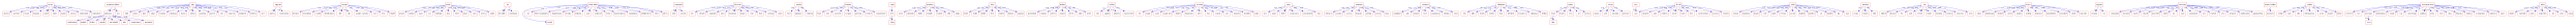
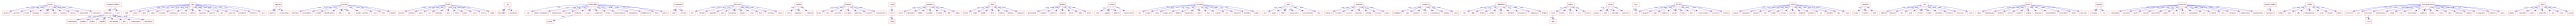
  strict digraph {
    fontname="Playfair Display"
    node [color=red fontname="Playfair Display" shape=box]
    edge [color=blue fontname="Playfair Display" xlabel=0.05]
    ravana
    advises
    speeches
    return
    boasting
    urged
    fight
    points
    omens
    unfavorable
    counselors
    "prominent fellow-"
    jambavan
    son
    combatants
    indrajit
    "fellow-"
    angada
    "son indrajit"
    side
    conspicuous
    prominent
    agni
    faith
    arises
    kept
    palace
    burning
    rakshasa
    always
    solemn
    assuring
    speech
    pure
    innocent
    uninjured
    delivers
    pyre
    suggests
    sugriva
    constructing
    ravanas
    declares
    description
    would
    fortification
    able
    take
    "monkey-warriors"
    exact
    best
    citadel
    battle
    armies
    combat
    many
    two
    fighting
    also
    chief
    place
    cases
    heroes
    single
    day
    dreadful
    continuing
    "whole affair"
    regard
    fate
    "bitter complaints"
    blasphemous
    breaks
    delusion
    soon
    produced
    virtue
    lamentations
    complaints
    enlightened
    bitter
    utters
    command
    sortie
    general
    "ill-treats"
    city
    beheads
    magically
    puts
    mountain
    image
    versed
    back
    carrying
    comes
    amidst
    enter
    populace
    rejoicing
    brahma
    heart
    last
    succeeds
    weapon
    piercing
    created
    "ravanas heart"
    rocks
    trees
    bring
    monkeys
    great
    solemnly
    flight
    installed
    buried
    wild
    lanka
    duel
    death
    finally
    killed
    field
    violent
    furious
    appears
    kailasa
    particularly
    monkey
    advice
    mount
    fetch
    night
    order
    welfare
    rules
    happily
    subjects
    consecrated
    occasion
    arts
    magic
    knows
    "magic arts"
    inflicts
    dangerous
    latter
    thus
    wounds
    one
    moment
    invisible
    make
    army
    town
    passes
    built
    "ravanas town"
    surrounded
    days
    hanuman
    embraces
    praises
    success
    despairs
    getting
    across
    rama
    remained
    complaint
    asks
    unjust
    erect
    suspicions
    nothing
    raises
    vibhishana
    flies
    allies
    deeply
    brother
    four
    offended
    renounces
    rakshasas
    feeling
    strikes
    head
    heads
    every
    new
    grows
    time
    victory
    joyous
    send
    proclaim
    presence
    "ill-will"
    enraged
    says
    king
    relatives
    much
    worst
    hero
    "worst enemies"
    accuses
    enemies
    envy
    suffer
    woman
    ignominy
    longer
    wife
    could
    revenge
    accept
    looked
    another
    sat
    lustful
    lap
    man
    horrified
    swoon
    reports
    falls
    sita
    lighted
    flames
    fire
    god
    erected
    rushes
    invoking
    witness
    innocence
    gives
    herbs
    takes
    lakshmana
    healed
    carries
    simply
    healing
    fragrance
    immediately
    wounded
    whole
    concealed
    appeals
    crossing
    sea
    "vast army"
    commands
    towards
    march
    council
    powerful
    shall
    had
    coast
    summoned
    sets
    reached
    news
    prepared
    southwards
    approaching
    "master builder"
    instructs
    builder
    bridge
    nala
    calls
    vishvakarman
    ocean
    master
    divine
    "thereupon rama"
    received
    eyes
    necessary
    shatrughna
    people
    was
    concerning
    ayodhya
    arms
    prove
    sitas
    bharata
    doubts
    accompanied
    mothers
    open
    never
    indra
    chariot
    especially
    gods
    projectiles
    aid
    come
    ramas
    ravana -> advises [xlabel=0.09]
    ravana -> speeches [xlabel=0.09]
    ravana -> return [xlabel=0.09]
    ravana -> boasting [xlabel=0.09]
    ravana -> urged [xlabel=0.09]
    ravana -> fight [xlabel=0.09]
    ravana -> points [xlabel=0.09]
    ravana -> omens [xlabel=0.59]
    ravana -> unfavorable [xlabel=0.09]
    ravana -> counselors [xlabel=0.09]
    "prominent fellow-" -> jambavan [xlabel=0.95]
    "prominent fellow-" -> son [xlabel=0.82]
    jambavan -> combatants [xlabel=0.68]
    jambavan -> indrajit [xlabel=0.77]
    jambavan -> "fellow-" [xlabel=0.77]
    jambavan -> angada [xlabel=0.73]
    jambavan -> "son indrajit" [xlabel=0.95]
    jambavan -> side [xlabel=0.68]
    jambavan -> conspicuous [xlabel=0.55]
    jambavan -> prominent [xlabel=0.68]
    agni -> faith
    agni -> arises [xlabel=0.14]
    agni -> kept [xlabel=0.14]
    agni -> palace [xlabel=0.09]
    agni -> burning [xlabel=0.14]
    agni -> rakshasa [xlabel=0.14]
    agni -> always [xlabel=0.77]
    agni -> solemn [xlabel=0.09]
    agni -> assuring [xlabel=0.09]
    agni -> speech [xlabel=0.09]
    agni -> pure [xlabel=0.14]
    agni -> innocent [xlabel=0.18]
    agni -> uninjured [xlabel=0.23]
    agni -> delivers [xlabel=0.14]
    agni -> pyre [xlabel=0.14]
    suggests -> sugriva [xlabel=0.55]
    suggests -> constructing [xlabel=0.45]
    ravanas -> declares [xlabel=0.59]
    ravanas -> description
    ravanas -> would
    ravanas -> fortification
    ravanas -> able
    ravanas -> take [xlabel=0.09]
    ravanas -> "monkey-warriors"
    ravanas -> exact [xlabel=0.55]
    ravanas -> best
    ravanas -> citadel
    battle -> armies [xlabel=0.68]
    battle -> combat [xlabel=0.55]
    battle -> many [xlabel=0.41]
    battle -> two [xlabel=0.36]
    battle -> fighting [xlabel=0.64]
    battle -> also [xlabel=0.55]
    battle -> chief [xlabel=0.64]
    battle -> place [xlabel=0.68]
    battle -> cases [xlabel=0.64]
    battle -> heroes [xlabel=0.68]
    battle -> single [xlabel=0.55]
    day -> dreadful [xlabel=0.41]
    day -> continuing [xlabel=0.41]
-   "whole affair" -> regard [xlabel=0.09]
+   delusion -> regard [xlabel=0.09]
    "whole affair" -> fate [xlabel=0.09]
    "whole affair" -> "bitter complaints"
    "whole affair" -> blasphemous [xlabel=0.09]
    "whole affair" -> breaks [xlabel=0.14]
    "whole affair" -> delusion [xlabel=0.09]
    "whole affair" -> soon [xlabel=0.73]
    "whole affair" -> produced [xlabel=0.27]
    "whole affair" -> virtue [xlabel=0.09]
    "whole affair" -> lamentations [xlabel=0.09]
    "whole affair" -> complaints [xlabel=0.09]
    "whole affair" -> enlightened [xlabel=0.14]
    "whole affair" -> bitter [xlabel=0.14]
    "whole affair" -> utters [xlabel=0.14]
    command -> sortie
    command -> general [xlabel=0.5]
    "ill-treats" -> city
    "ill-treats" -> beheads
    "ill-treats" -> magically [xlabel=0.55]
    "ill-treats" -> puts
    "ill-treats" -> mountain
    "ill-treats" -> image
    "ill-treats" -> versed [xlabel=0.09]
    "ill-treats" -> back
    "ill-treats" -> carrying
    "ill-treats" -> comes
    amidst -> enter [xlabel=0.68]
    amidst -> populace [xlabel=0.09]
    amidst -> rejoicing [xlabel=0.09]
    brahma -> heart
    brahma -> last
    brahma -> succeeds
    brahma -> weapon
    brahma -> piercing [xlabel=0.55]
    brahma -> created
    brahma -> "ravanas heart"
    rocks -> trees [xlabel=0.27]
    trees -> bring [xlabel=0.23]
    monkeys -> great [xlabel=0.45]
    monkeys -> solemnly
    monkeys -> flight [xlabel=0.09]
    monkeys -> installed [xlabel=0.09]
    monkeys -> buried [xlabel=0.09]
    monkeys -> wild [xlabel=0.09]
    monkeys -> lanka
    duel -> death [xlabel=0.45]
    duel -> finally
    duel -> killed
    duel -> field
    duel -> violent
    duel -> furious
    duel -> appears
    kailasa -> particularly [xlabel=0.09]
    kailasa -> monkey [xlabel=0.18]
    kailasa -> advice [xlabel=0.18]
    kailasa -> mount [xlabel=0.14]
    kailasa -> fetch [xlabel=0.14]
    kailasa -> night [xlabel=0.95]
    kailasa -> order [xlabel=0.09]
    welfare -> rules [xlabel=0.45]
    welfare -> happily
    welfare -> subjects
    welfare -> consecrated
    occasion -> arts [xlabel=0.73]
    occasion -> magic [xlabel=0.64]
    occasion -> knows [xlabel=0.59]
    occasion -> "magic arts" [xlabel=0.45]
    occasion -> inflicts [xlabel=0.59]
    occasion -> dangerous [xlabel=0.5]
    occasion -> latter [xlabel=0.91]
    occasion -> thus [xlabel=0.5]
    occasion -> wounds [xlabel=0.59]
    occasion -> one [xlabel=0.5]
    occasion -> moment [xlabel=0.59]
    occasion -> invisible [xlabel=0.5]
    occasion -> make [xlabel=0.41]
    army -> town [xlabel=0.64]
    army -> passes [xlabel=0.64]
    army -> built [xlabel=0.59]
    army -> "ravanas town" [xlabel=0.41]
    army -> surrounded [xlabel=0.64]
    army -> days [xlabel=0.59]
    hanuman -> embraces [xlabel=0.09]
    hanuman -> praises [xlabel=0.09]
    hanuman -> success [xlabel=0.73]
    hanuman -> despairs [xlabel=0.09]
    hanuman -> getting [xlabel=0.09]
    hanuman -> across
    hanuman -> rama [xlabel=0.14]
    remained -> complaint
    remained -> asks [xlabel=0.5]
    remained -> unjust
    remained -> erect
    remained -> suspicions
    remained -> nothing [xlabel=0.09]
    remained -> raises
    vibhishana -> flies [xlabel=0.95]
    vibhishana -> allies [xlabel=0.73]
    vibhishana -> deeply [xlabel=0.59]
    vibhishana -> brother [xlabel=0.5]
    vibhishana -> four [xlabel=0.95]
    vibhishana -> offended [xlabel=0.95]
    vibhishana -> renounces [xlabel=0.73]
    vibhishana -> rakshasas [xlabel=0.86]
    vibhishana -> feeling [xlabel=0.91]
    strikes -> head
    strikes -> heads
    strikes -> every
    strikes -> new [xlabel=0.36]
    strikes -> grows
    head -> time
    victory -> joyous [xlabel=0.45]
    victory -> send [xlabel=1.0]
    victory -> proclaim [xlabel=0.55]
    victory -> presence [xlabel=0.55]
    "ill-will" -> enraged
    "ill-will" -> says [xlabel=0.45]
    "ill-will" -> king
    "ill-will" -> relatives
    "ill-will" -> much
    "ill-will" -> worst
    "ill-will" -> hero
    "ill-will" -> "worst enemies"
    "ill-will" -> accuses
    "ill-will" -> enemies
    envy -> says [xlabel=0.36]
    suffer -> woman [xlabel=0.59]
    suffer -> ignominy [xlabel=0.09]
    suffer -> longer
    suffer -> wife
    suffer -> could
    suffer -> revenge [xlabel=0.09]
    suffer -> accept
    suffer -> looked [xlabel=0.14]
    suffer -> another [xlabel=0.09]
    suffer -> sat
    suffer -> lustful
    suffer -> lap [xlabel=0.09]
    suffer -> man
    horrified -> swoon
    horrified -> reports [xlabel=0.41]
    horrified -> falls
    sita -> lighted [xlabel=0.09]
    sita -> flames [xlabel=0.14]
    sita -> fire [xlabel=0.14]
    sita -> god [xlabel=0.14]
    sita -> erected [xlabel=0.59]
    sita -> rushes [xlabel=0.09]
    sita -> invoking
    sita -> witness [xlabel=0.09]
    sita -> innocence [xlabel=0.18]
    sita -> gives [xlabel=0.27]
    herbs -> takes [xlabel=0.23]
    herbs -> lakshmana [xlabel=0.59]
    herbs -> healed [xlabel=0.09]
    herbs -> carries [xlabel=0.14]
    herbs -> simply
    herbs -> healing [xlabel=0.18]
    herbs -> fragrance [xlabel=0.18]
    herbs -> immediately
    herbs -> wounded [xlabel=0.09]
    herbs -> whole [xlabel=0.23]
    herbs -> concealed [xlabel=0.09]
    appeals -> crossing
    appeals -> sea [xlabel=0.5]
    "vast army" -> commands [xlabel=0.09]
    "vast army" -> towards [xlabel=0.09]
    "vast army" -> march [xlabel=0.09]
    "vast army" -> council [xlabel=0.09]
    "vast army" -> powerful [xlabel=0.09]
    "vast army" -> shall [xlabel=0.09]
    "vast army" -> had [xlabel=0.77]
    "vast army" -> coast [xlabel=0.82]
    "vast army" -> summoned [xlabel=0.14]
    "vast army" -> sets [xlabel=0.14]
    "vast army" -> reached [xlabel=0.09]
    "vast army" -> news [xlabel=0.14]
    "vast army" -> prepared [xlabel=0.09]
    "vast army" -> southwards [xlabel=0.09]
    "vast army" -> approaching
    "master builder" -> instructs [xlabel=0.82]
    builder -> bridge [xlabel=0.77]
    builder -> nala [xlabel=0.64]
    builder -> calls [xlabel=0.55]
    builder -> vishvakarman [xlabel=0.64]
    builder -> ocean [xlabel=0.5]
    builder -> master [xlabel=0.55]
    builder -> divine [xlabel=0.55]
    "thereupon rama" -> received [xlabel=0.09]
    "thereupon rama" -> eyes
    "thereupon rama" -> necessary [xlabel=0.68]
    "thereupon rama" -> shatrughna [xlabel=0.14]
    "thereupon rama" -> people [xlabel=0.09]
    "thereupon rama" -> was
    "thereupon rama" -> concerning [xlabel=0.14]
    "thereupon rama" -> ayodhya [xlabel=0.09]
    "thereupon rama" -> arms [xlabel=0.09]
    "thereupon rama" -> prove [xlabel=0.09]
    "thereupon rama" -> sitas
    "thereupon rama" -> bharata [xlabel=0.77]
    "thereupon rama" -> doubts [xlabel=0.09]
    "thereupon rama" -> accompanied [xlabel=0.14]
    "thereupon rama" -> mothers [xlabel=0.14]
    "thereupon rama" -> open
    necessary -> never [xlabel=0.09]
    indra -> chariot
    indra -> especially
    indra -> gods [xlabel=0.45]
    indra -> projectiles
    indra -> aid
    indra -> come
    indra -> ramas
  }
